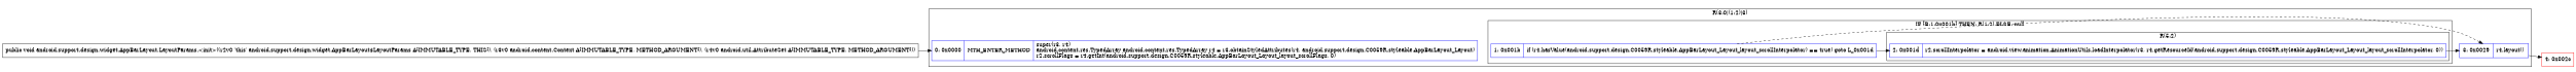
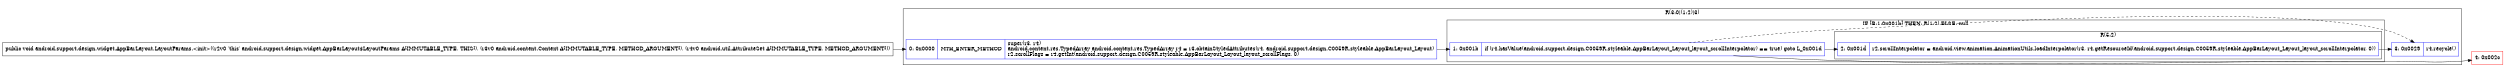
  digraph {
    rankdir=LR
    node [color=blue shape=record]
    n1 [label="{2\:\ 0x001d|r2.scrollInterpolator = android.view.animation.AnimationUtils.loadInterpolator(r3, r4.getResourceId(android.support.design.C0059R.styleable.AppBarLayout_Layout_layout_scrollInterpolator, 0))\l}"]
    n2 [label="{1\:\ 0x001b|if (r4.hasValue(android.support.design.C0059R.styleable.AppBarLayout_Layout_layout_scrollInterpolator) == true) goto L_0x001d\l}"]
    n3 [label="{0\:\ 0x0000|MTH_ENTER_METHOD\l|super(r3, r4)\landroid.content.res.TypedArray android.content.res.TypedArray r4 = r3.obtainStyledAttributes(r4, android.support.design.C0059R.styleable.AppBarLayout_Layout)\lr2.scrollFlags = r4.getInt(android.support.design.C0059R.styleable.AppBarLayout_Layout_layout_scrollFlags, 0)\l}"]
-   n4 [label="{3\:\ 0x0029|r4.layout()\l}"]
+   n4 [label="{3\:\ 0x0029|r4.recycle()\l}"]
    n5 [color=red label="{4\:\ 0x002c}"]
    n6 [label="{public void android.support.design.widget.AppBarLayout.LayoutParams.\<init\>((r2v0 'this' android.support.design.widget.AppBarLayout$LayoutParams A[IMMUTABLE_TYPE, THIS]), (r3v0 android.content.Context A[IMMUTABLE_TYPE, METHOD_ARGUMENT]), (r4v0 android.util.AttributeSet A[IMMUTABLE_TYPE, METHOD_ARGUMENT])) }" color=""]
    subgraph cluster_1 {
      label="R(3:0|(1:2)|3)"
      n3
      n4
      subgraph cluster_2 {
        label="IF [B:1:0x001b] THEN: R(1:2) ELSE: null"
        n2
        subgraph cluster_3 {
          label="R(5:2)"
          n1
        }
      }
    }
    n1 -> n4
    n2 -> n1
    n2 -> n4 [style=dashed]
-   n4 -> n5
+   n3 -> n2
+   n2 -> n5
    n6 -> n3
  }
